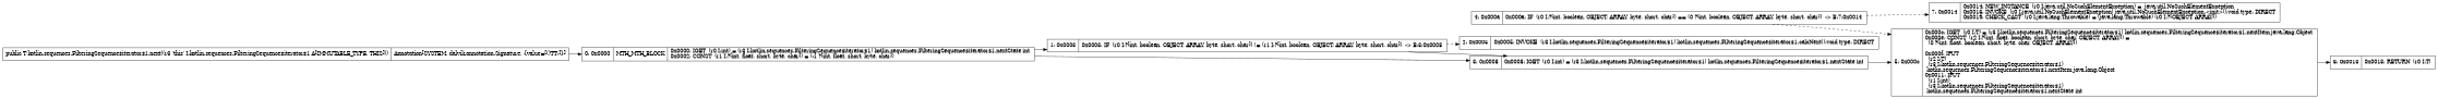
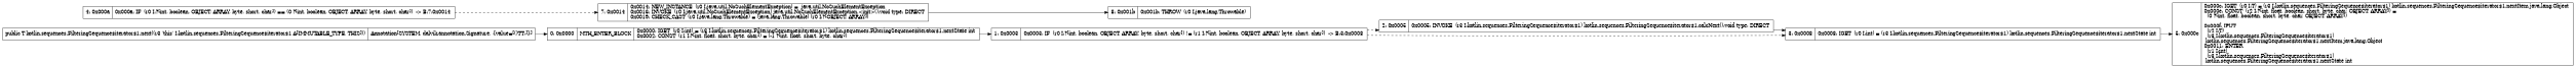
  digraph {
    rankdir=LR
    node [shape=record]
-   n1 [label="{0\:\ 0x0000|MTH_MTH_BLOCK\l|0x0000: IGET  (r0 I:int) = (r3 I:kotlin.sequences.FilteringSequence$iterator$1) kotlin.sequences.FilteringSequence$iterator$1.nextState int \l0x0002: CONST  (r1 I:?[int, float, short, byte, char]) = (\-1 ?[int, float, short, byte, char]) \l}"]
+   n1 [label="{0\:\ 0x0000|MTH_ENTER_BLOCK\l|0x0000: IGET  (r0 I:int) = (r3 I:kotlin.sequences.FilteringSequence$iterator$1) kotlin.sequences.FilteringSequence$iterator$1.nextState int \l0x0002: CONST  (r1 I:?[int, float, short, byte, char]) = (\-1 ?[int, float, short, byte, char]) \l}"]
    n2 [label="{1\:\ 0x0003|0x0003: IF  (r0 I:?[int, boolean, OBJECT, ARRAY, byte, short, char]) != (r1 I:?[int, boolean, OBJECT, ARRAY, byte, short, char])  \-\> B:3:0x0008 \l}"]
    n3 [label="{2\:\ 0x0005|0x0005: INVOKE  (r3 I:kotlin.sequences.FilteringSequence$iterator$1) kotlin.sequences.FilteringSequence$iterator$1.calcNext():void type: DIRECT \l}"]
    n4 [label="{3\:\ 0x0008|0x0008: IGET  (r0 I:int) = (r3 I:kotlin.sequences.FilteringSequence$iterator$1) kotlin.sequences.FilteringSequence$iterator$1.nextState int \l}"]
-   n5 [label="{5\:\ 0x000c|0x000c: IGET  (r0 I:T) = (r3 I:kotlin.sequences.FilteringSequence$iterator$1) kotlin.sequences.FilteringSequence$iterator$1.nextItem java.lang.Object \l0x000e: CONST  (r2 I:?[int, float, boolean, short, byte, char, OBJECT, ARRAY]) = \l  (0 ?[int, float, boolean, short, byte, char, OBJECT, ARRAY])\l \l0x000f: IPUT  \l  (r2 I:T)\l  (r3 I:kotlin.sequences.FilteringSequence$iterator$1)\l kotlin.sequences.FilteringSequence$iterator$1.nextItem java.lang.Object \l0x0011: IPUT  \l  (r1 I:int)\l  (r3 I:kotlin.sequences.FilteringSequence$iterator$1)\l kotlin.sequences.FilteringSequence$iterator$1.nextState int \l}"]
+   n5 [label="{5\:\ 0x000c|0x000c: IGET  (r0 I:T) = (r3 I:kotlin.sequences.FilteringSequence$iterator$1) kotlin.sequences.FilteringSequence$iterator$1.nextItem java.lang.Object \l0x000e: CONST  (r2 I:?[int, float, boolean, short, byte, char, OBJECT, ARRAY]) = \l  (0 ?[int, float, boolean, short, byte, char, OBJECT, ARRAY])\l \l0x000f: IPUT  \l  (r2 I:T)\l  (r3 I:kotlin.sequences.FilteringSequence$iterator$1)\l kotlin.sequences.FilteringSequence$iterator$1.nextItem java.lang.Object \l0x0011: ENTER  \l  (r1 I:int)\l  (r3 I:kotlin.sequences.FilteringSequence$iterator$1)\l kotlin.sequences.FilteringSequence$iterator$1.nextState int \l}"]
    n6 [label="{4\:\ 0x000a|0x000a: IF  (r0 I:?[int, boolean, OBJECT, ARRAY, byte, short, char]) == (0 ?[int, boolean, OBJECT, ARRAY, byte, short, char])  \-\> B:7:0x0014 \l}"]
    n7 [label="{7\:\ 0x0014|0x0014: NEW_INSTANCE  (r0 I:java.util.NoSuchElementException) =  java.util.NoSuchElementException \l0x0016: INVOKE  (r0 I:java.util.NoSuchElementException) java.util.NoSuchElementException.\<init\>():void type: DIRECT \l0x0019: CHECK_CAST  (r0 I:java.lang.Throwable) = (java.lang.Throwable) (r0 I:?[OBJECT, ARRAY]) \l}"]
-   n8 [label="{6\:\ 0x0013|0x0013: RETURN  (r0 I:T) \l}"]
+   n9 [label="{8\:\ 0x001b|0x001b: THROW  (r0 I:java.lang.Throwable) \l}"]
    n10 [label="{public T kotlin.sequences.FilteringSequence$iterator$1.next((r3 'this' I:kotlin.sequences.FilteringSequence$iterator$1 A[IMMUTABLE_TYPE, THIS]))  | Annotation[SYSTEM, dalvik.annotation.Signature, \{value=[()TT;]\}]\l}"]
    n1 -> n2
    n2 -> n3 [style=dashed]
-   n2 -> n4
-   n1 -> n4
+   n2 -> n4 [style=dashed]
+   n3 -> n4
    n4 -> n5
-   n5 -> n8
-   n6 -> n5 [style=dashed]
    n6 -> n7 [style=dashed]
+   n7 -> n9
    n10 -> n1
  }
